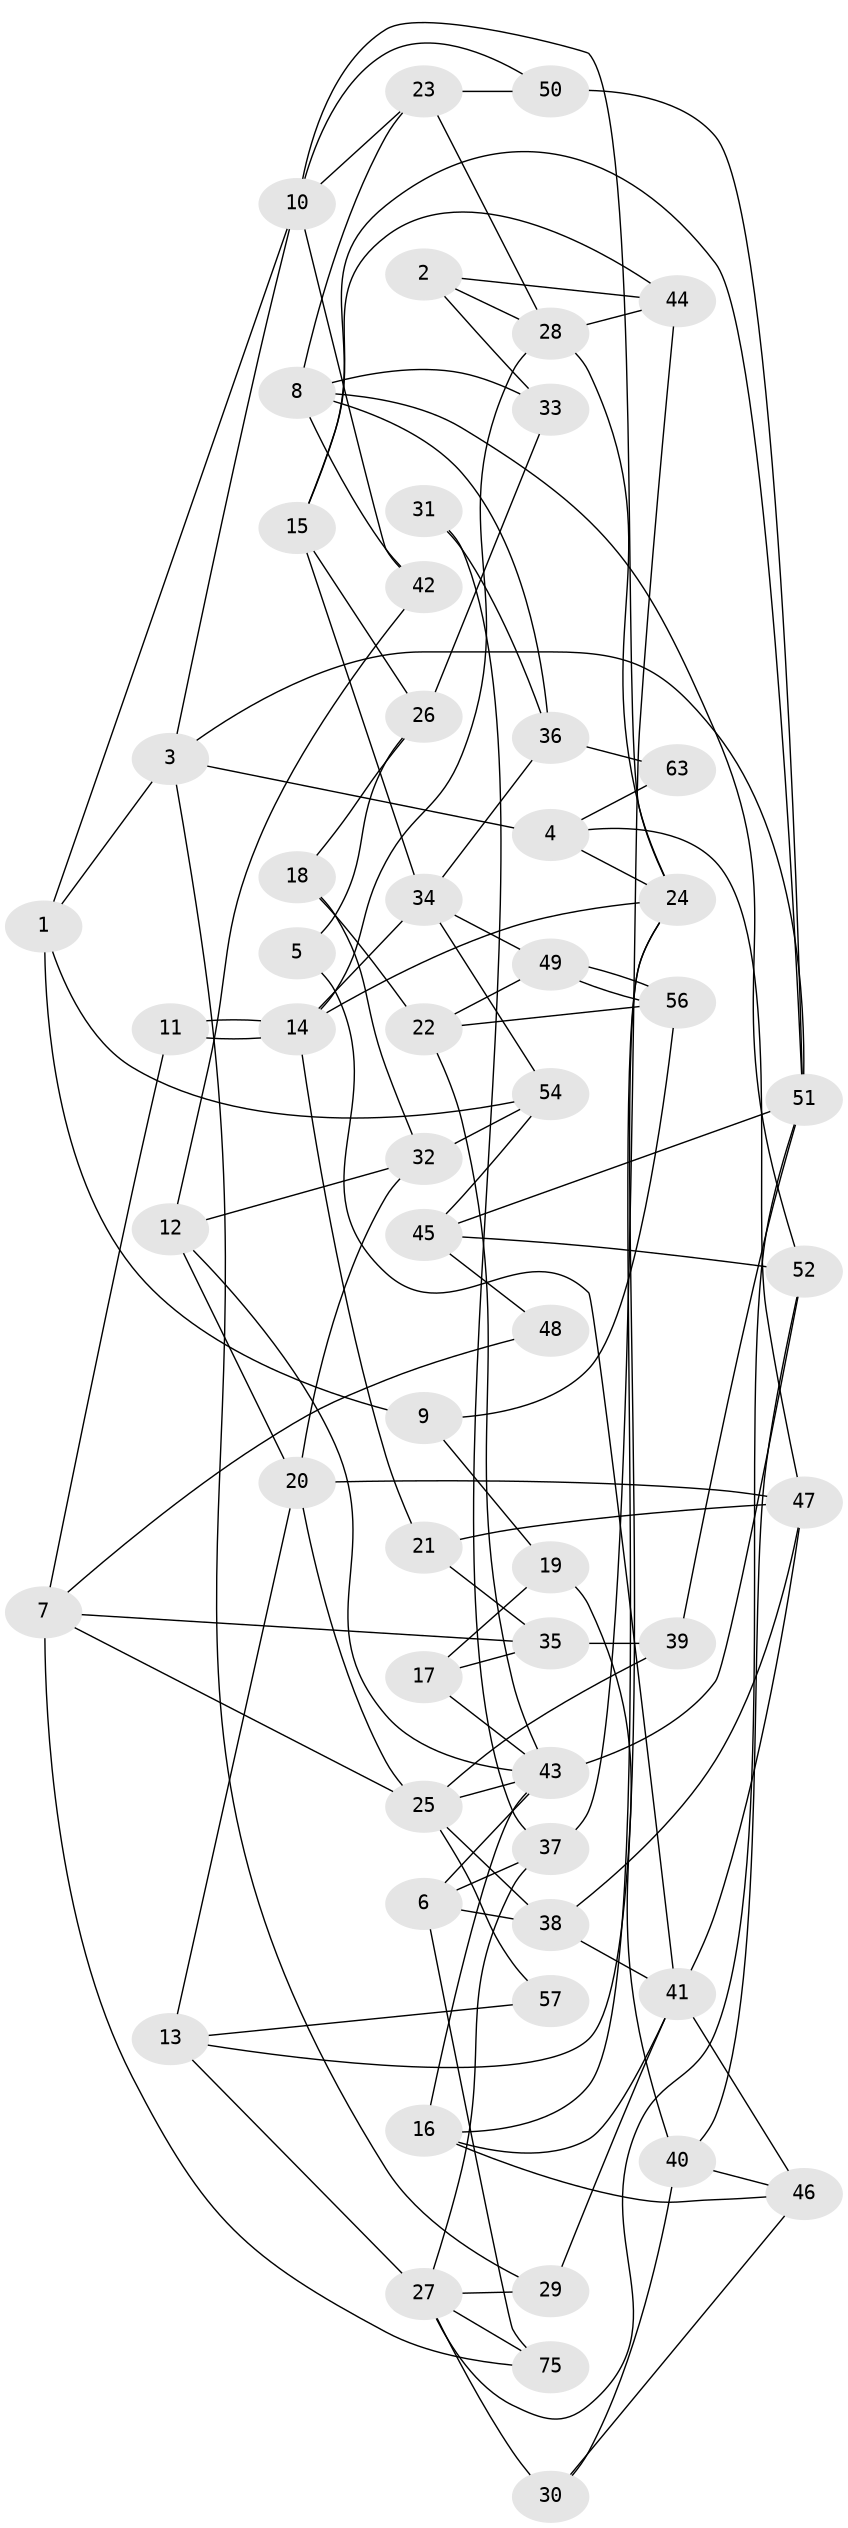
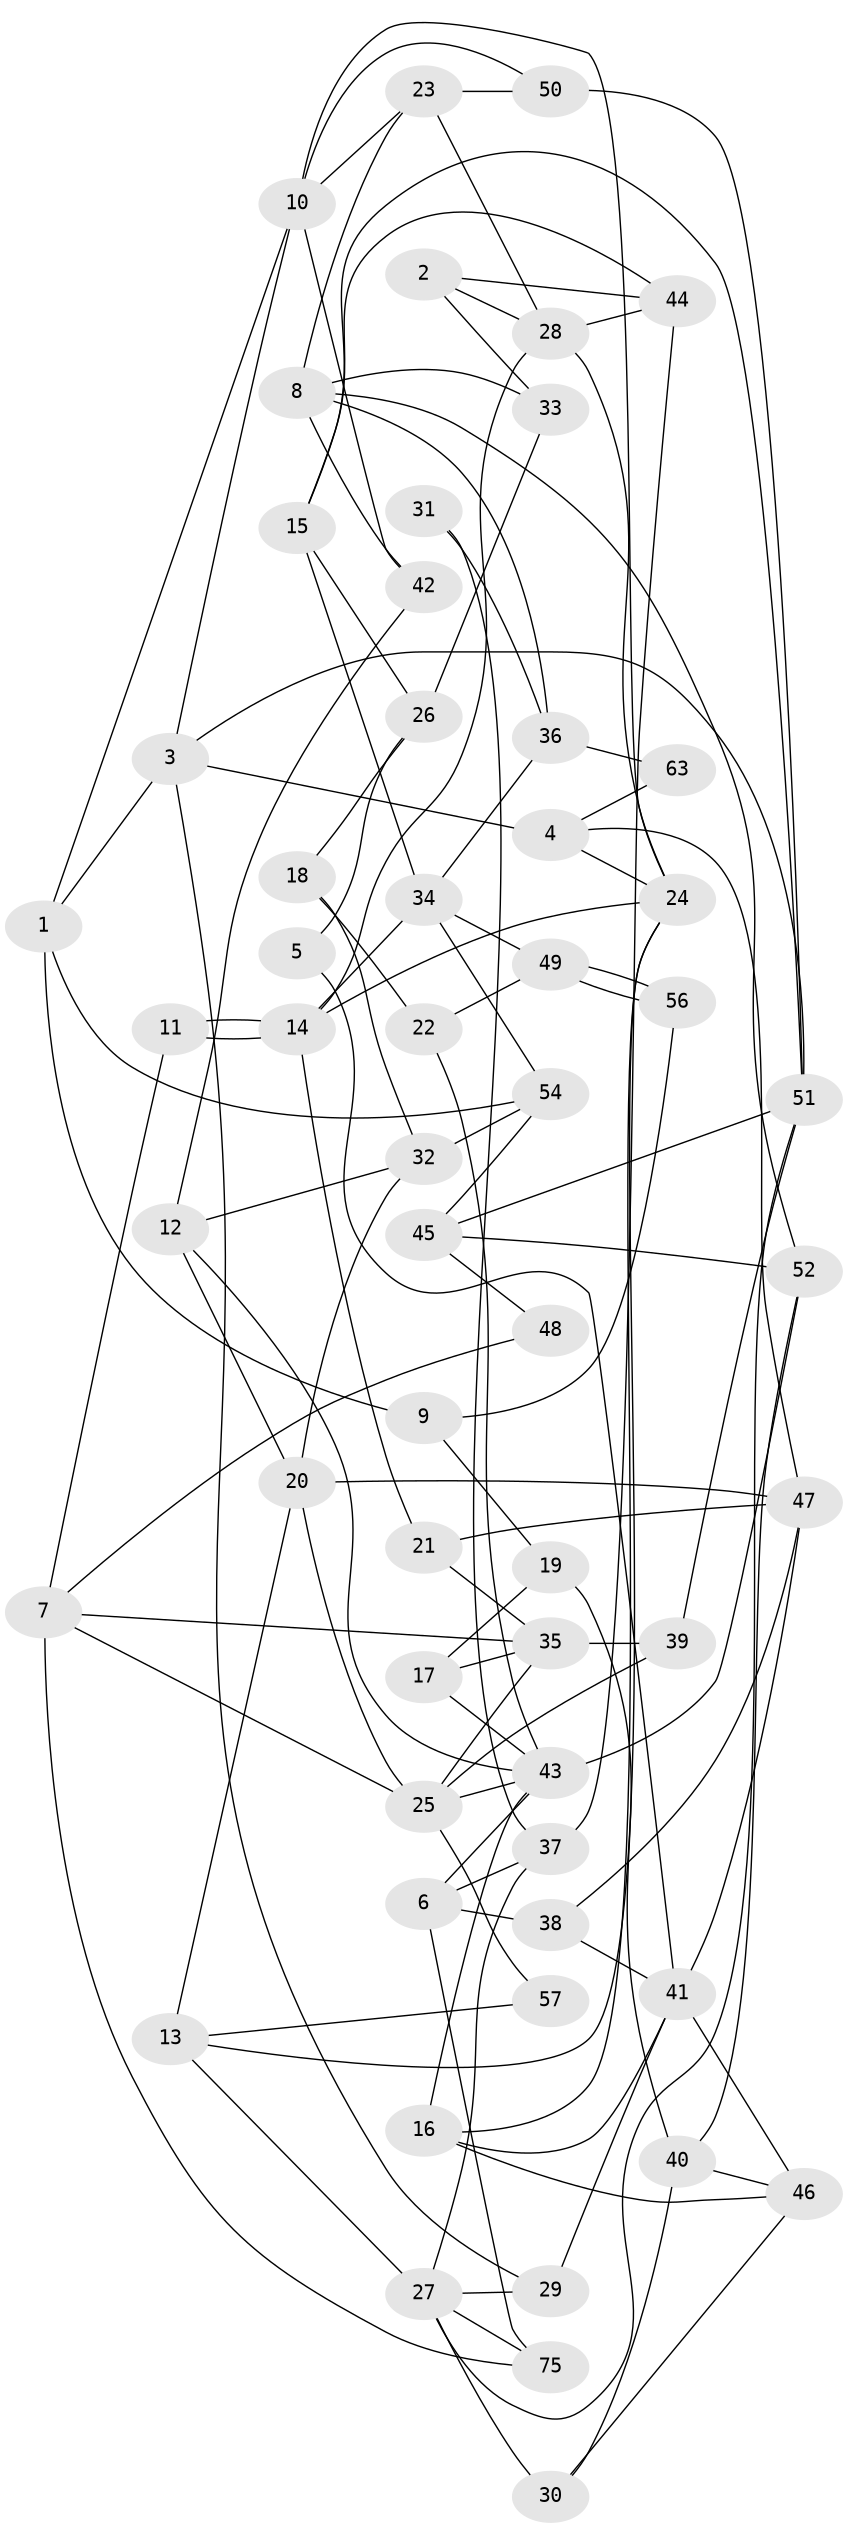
  graph {
    fontname="DejaVu Sans Mono"
    rankdir=LR
    node [color=gray90 fontname="DejaVu Sans Mono" style=filled]
    edge [fontname="DejaVu Sans Mono"]
    1
    3
    9
    10
    54
    4
    29
    51
    19
    56
    24
    23
    42
    50
    2
    28
    33
    44
    47
    n20 [label=63]
    41
    5
    26
    46
    6
    37
    38
    43
    n29 [label=75]
    52
    7
    11
    25
    35
    48
    14
    57
    39
    8
    36
    40
    21
    34
    12
    20
    32
    13
    27
    30
    49
    15
    16
    17
    18
    22
    31
    45
    1 -- 3
    1 -- 9
    1 -- 10
    1 -- 54
    3 -- 10
    3 -- 4
    3 -- 29
    3 -- 51
    9 -- 19
    9 -- 56
    10 -- 24
    10 -- 23
    10 -- 42
    10 -- 50
    4 -- 24
    4 -- 47
    4 -- n20
    29 -- 41
    19 -- 40
    23 -- 50
    23 -- 28
    50 -- 51
    2 -- 28
    2 -- 33
    2 -- 44
    28 -- 24
    28 -- 44
    41 -- 47
    41 -- 46
    5 -- 41
    5 -- 26
    26 -- 33
    6 -- 37
    6 -- 38
    6 -- 43
    6 -- n29
    37 -- 44
    38 -- 47
    38 -- 41
    43 -- 52
    7 -- n29
    7 -- 11
    7 -- 25
    7 -- 35
    7 -- 48
    11 -- 14
    11 -- 14
-   25 -- 38
+   25 -- 35
    25 -- 43
    25 -- 57
    25 -- 39
    35 -- 39
    14 -- 24
    14 -- 28
    14 -- 21
    14 -- 34
    39 -- 51
    8 -- 23
    8 -- 42
    8 -- 33
    8 -- 52
    8 -- 36
    36 -- n20
    40 -- 46
    40 -- 52
    21 -- 47
    21 -- 35
    34 -- 54
    34 -- 36
    34 -- 49
    12 -- 42
    12 -- 43
    12 -- 20
    12 -- 32
    20 -- 47
    20 -- 25
    20 -- 32
    32 -- 54
    13 -- 24
    13 -- 57
    13 -- 20
    13 -- 27
    27 -- 29
    27 -- 51
    27 -- 37
    27 -- n29
    27 -- 30
    30 -- 46
    30 -- 40
    49 -- 56
    49 -- 56
    15 -- 51
    15 -- 44
    15 -- 26
    15 -- 34
    16 -- 24
    16 -- 41
    16 -- 46
    16 -- 43
    17 -- 19
    17 -- 43
    17 -- 35
    18 -- 26
    18 -- 32
    18 -- 22
-   22 -- 56
    22 -- 43
    22 -- 49
    31 -- 37
    31 -- 36
    45 -- 54
    45 -- 51
    45 -- 52
    45 -- 48
  }
